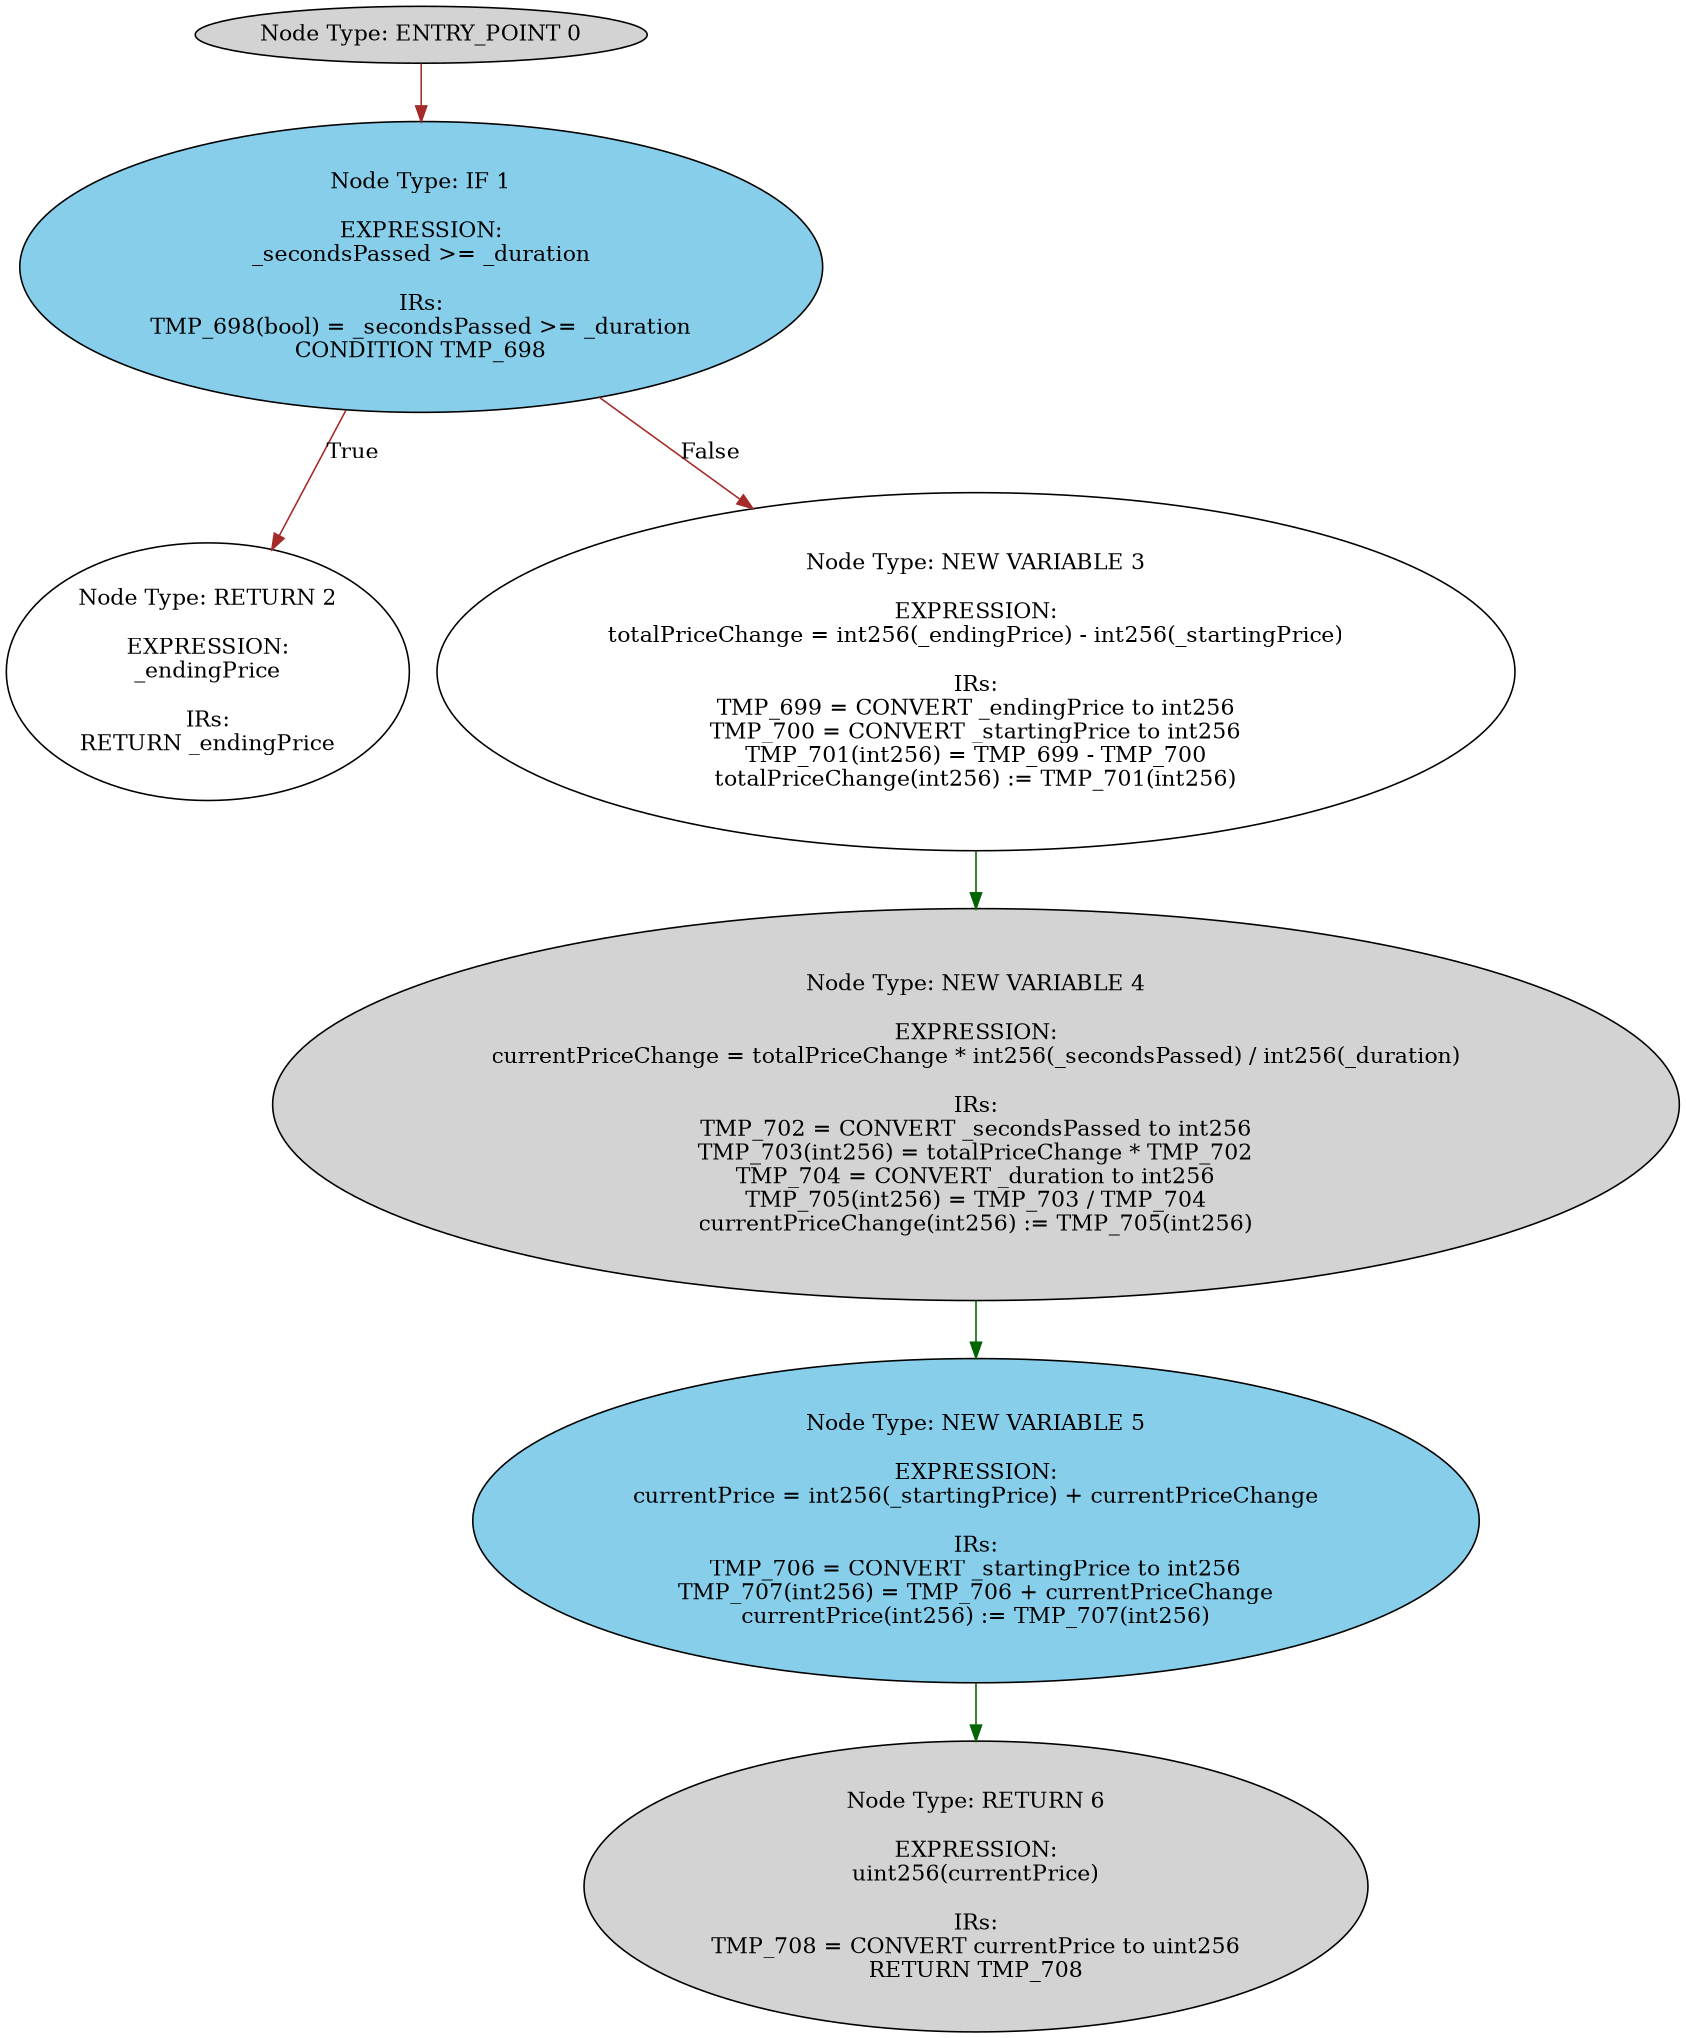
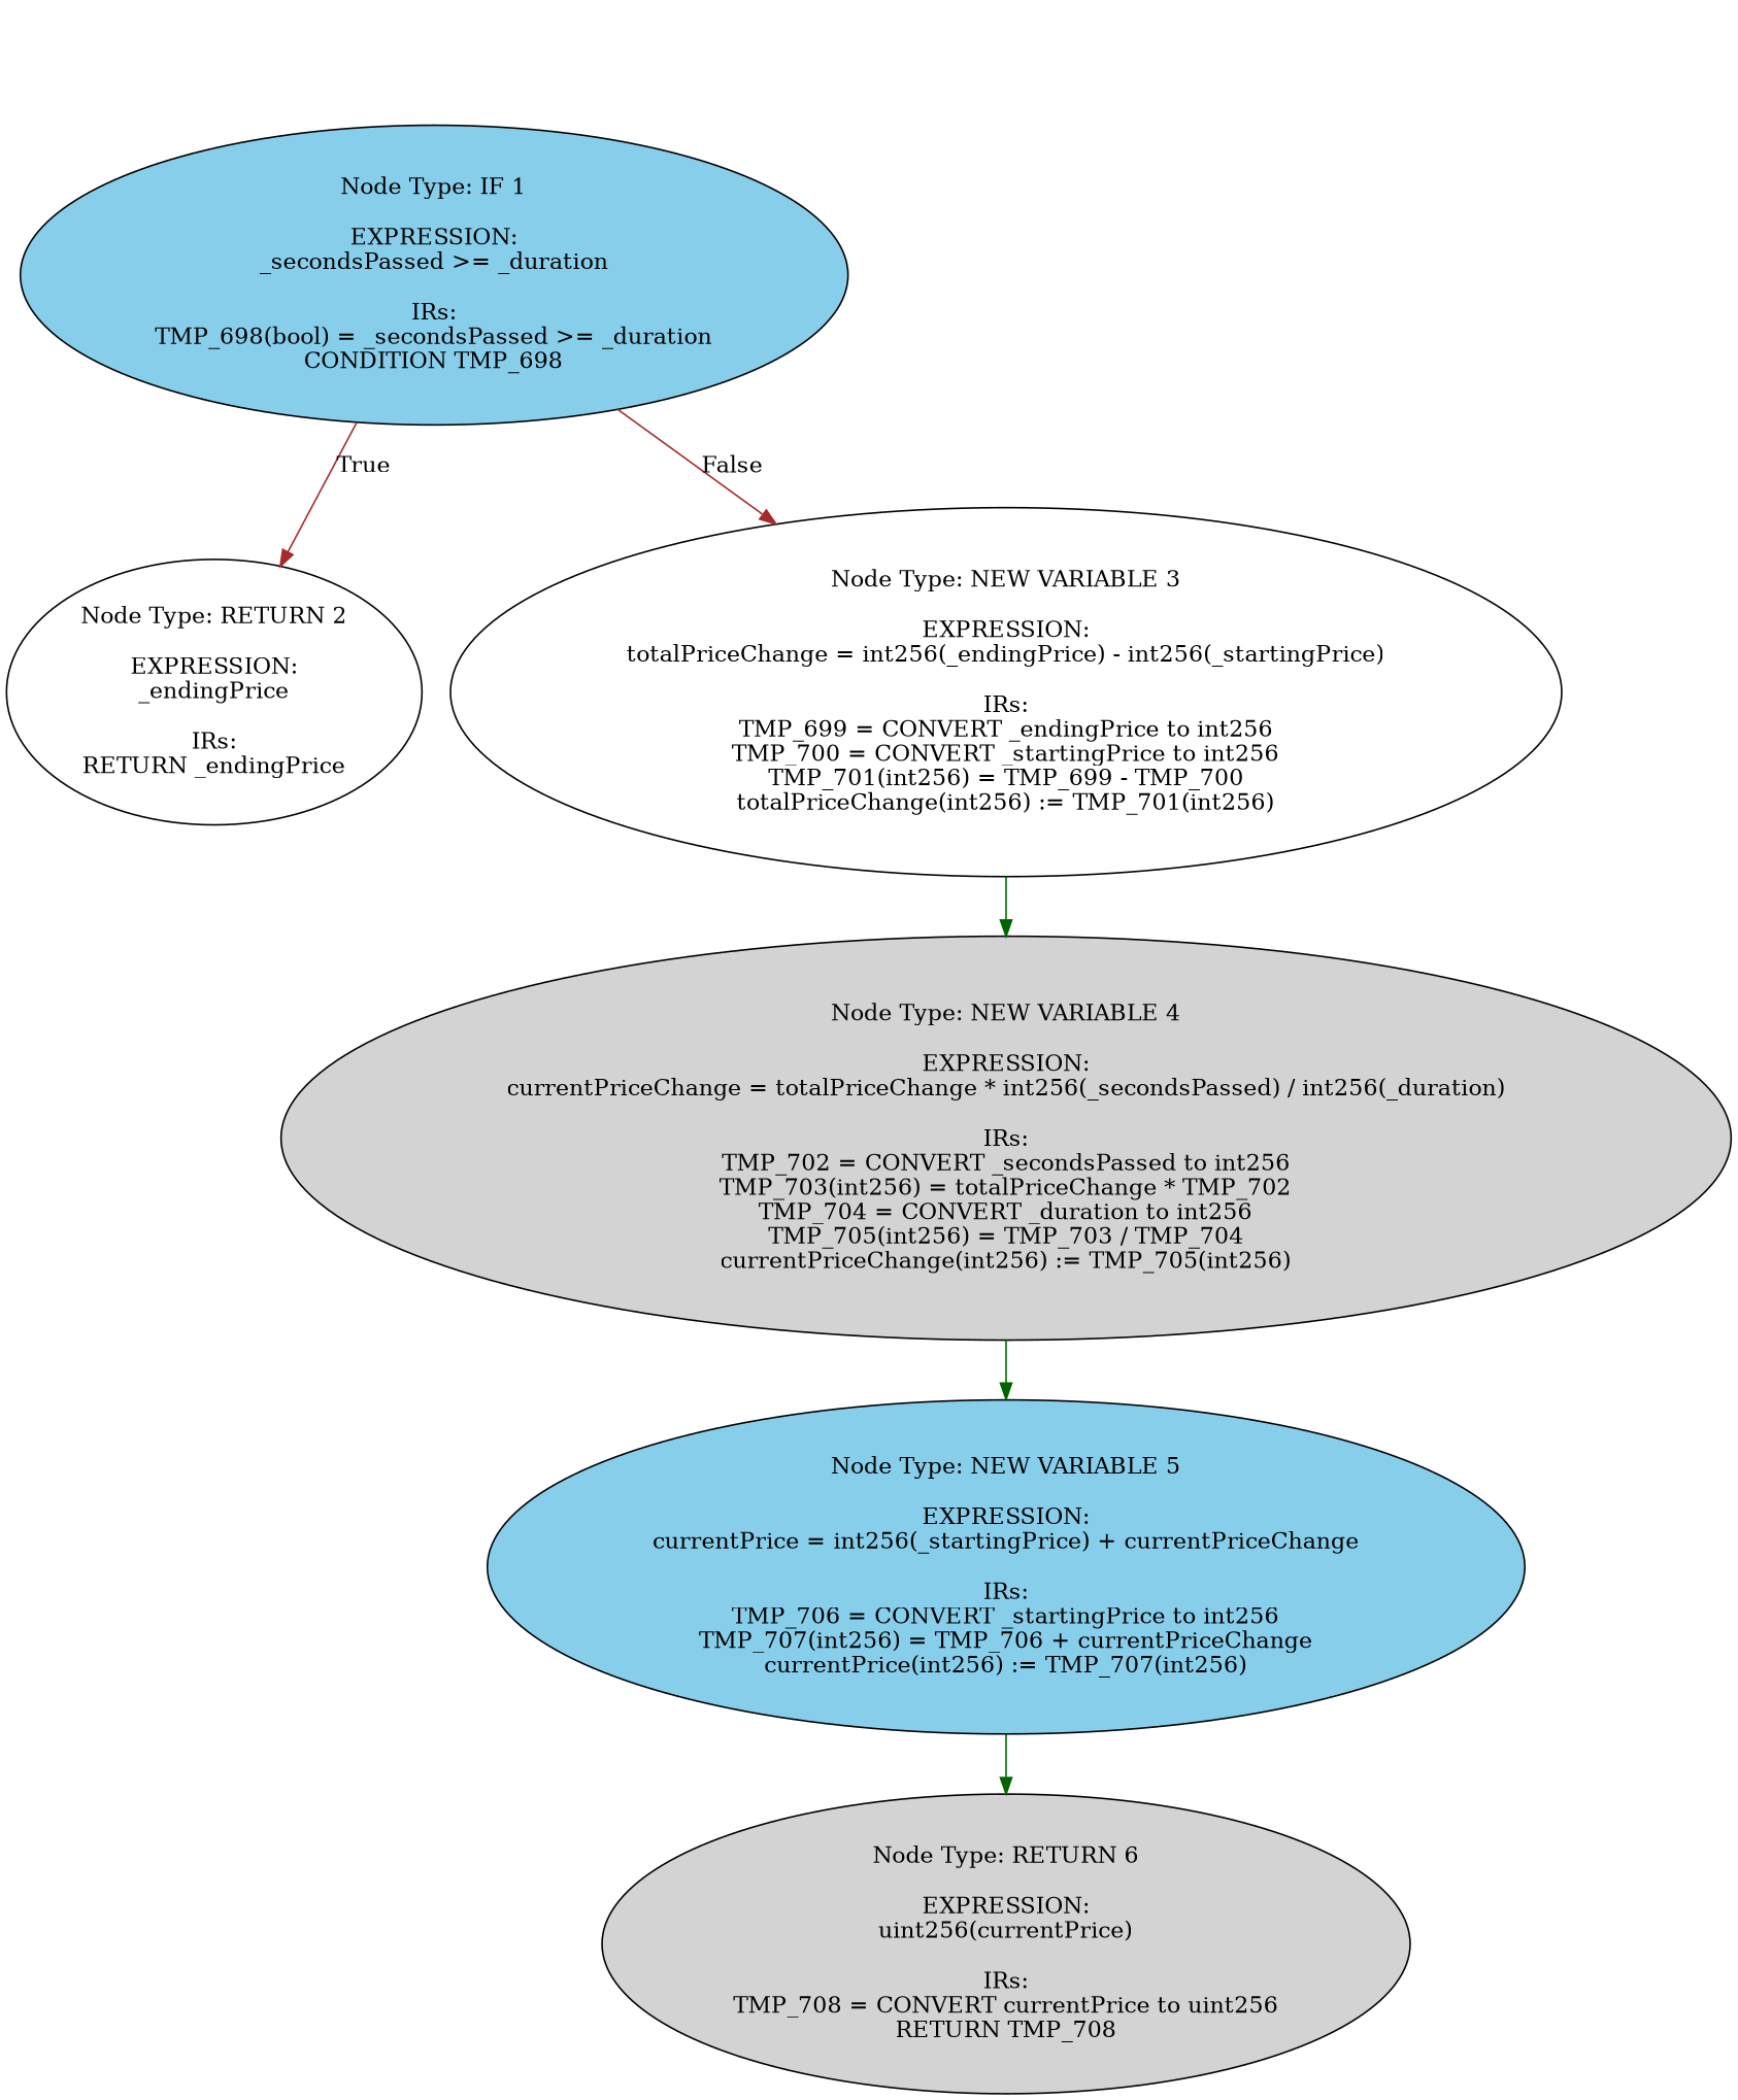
  digraph {
    node [style=filled fillcolor=lightgrey]
    edge [color=brown]
-   n1 [label="Node Type: ENTRY_POINT 0\n"]
    n2 [label="Node Type: IF 1\n\nEXPRESSION:\n_secondsPassed >= _duration\n\nIRs:\nTMP_698(bool) = _secondsPassed >= _duration\nCONDITION TMP_698" fillcolor=skyblue]
    n3 [label="Node Type: RETURN 2\n\nEXPRESSION:\n_endingPrice\n\nIRs:\nRETURN _endingPrice" fillcolor=white]
    n4 [label="Node Type: NEW VARIABLE 3\n\nEXPRESSION:\ntotalPriceChange = int256(_endingPrice) - int256(_startingPrice)\n\nIRs:\nTMP_699 = CONVERT _endingPrice to int256\nTMP_700 = CONVERT _startingPrice to int256\nTMP_701(int256) = TMP_699 - TMP_700\ntotalPriceChange(int256) := TMP_701(int256)" fillcolor=white]
    n5 [label="Node Type: NEW VARIABLE 4\n\nEXPRESSION:\ncurrentPriceChange = totalPriceChange * int256(_secondsPassed) / int256(_duration)\n\nIRs:\nTMP_702 = CONVERT _secondsPassed to int256\nTMP_703(int256) = totalPriceChange * TMP_702\nTMP_704 = CONVERT _duration to int256\nTMP_705(int256) = TMP_703 / TMP_704\ncurrentPriceChange(int256) := TMP_705(int256)"]
    n6 [label="Node Type: NEW VARIABLE 5\n\nEXPRESSION:\ncurrentPrice = int256(_startingPrice) + currentPriceChange\n\nIRs:\nTMP_706 = CONVERT _startingPrice to int256\nTMP_707(int256) = TMP_706 + currentPriceChange\ncurrentPrice(int256) := TMP_707(int256)" fillcolor=skyblue]
    n7 [label="Node Type: RETURN 6\n\nEXPRESSION:\nuint256(currentPrice)\n\nIRs:\nTMP_708 = CONVERT currentPrice to uint256\nRETURN TMP_708"]
-   n1 -> n2
    n2 -> n3 [label=True]
    n2 -> n4 [label=False]
    n4 -> n5 [color=darkgreen]
    n5 -> n6 [color=darkgreen]
    n6 -> n7 [color=darkgreen]
  }
